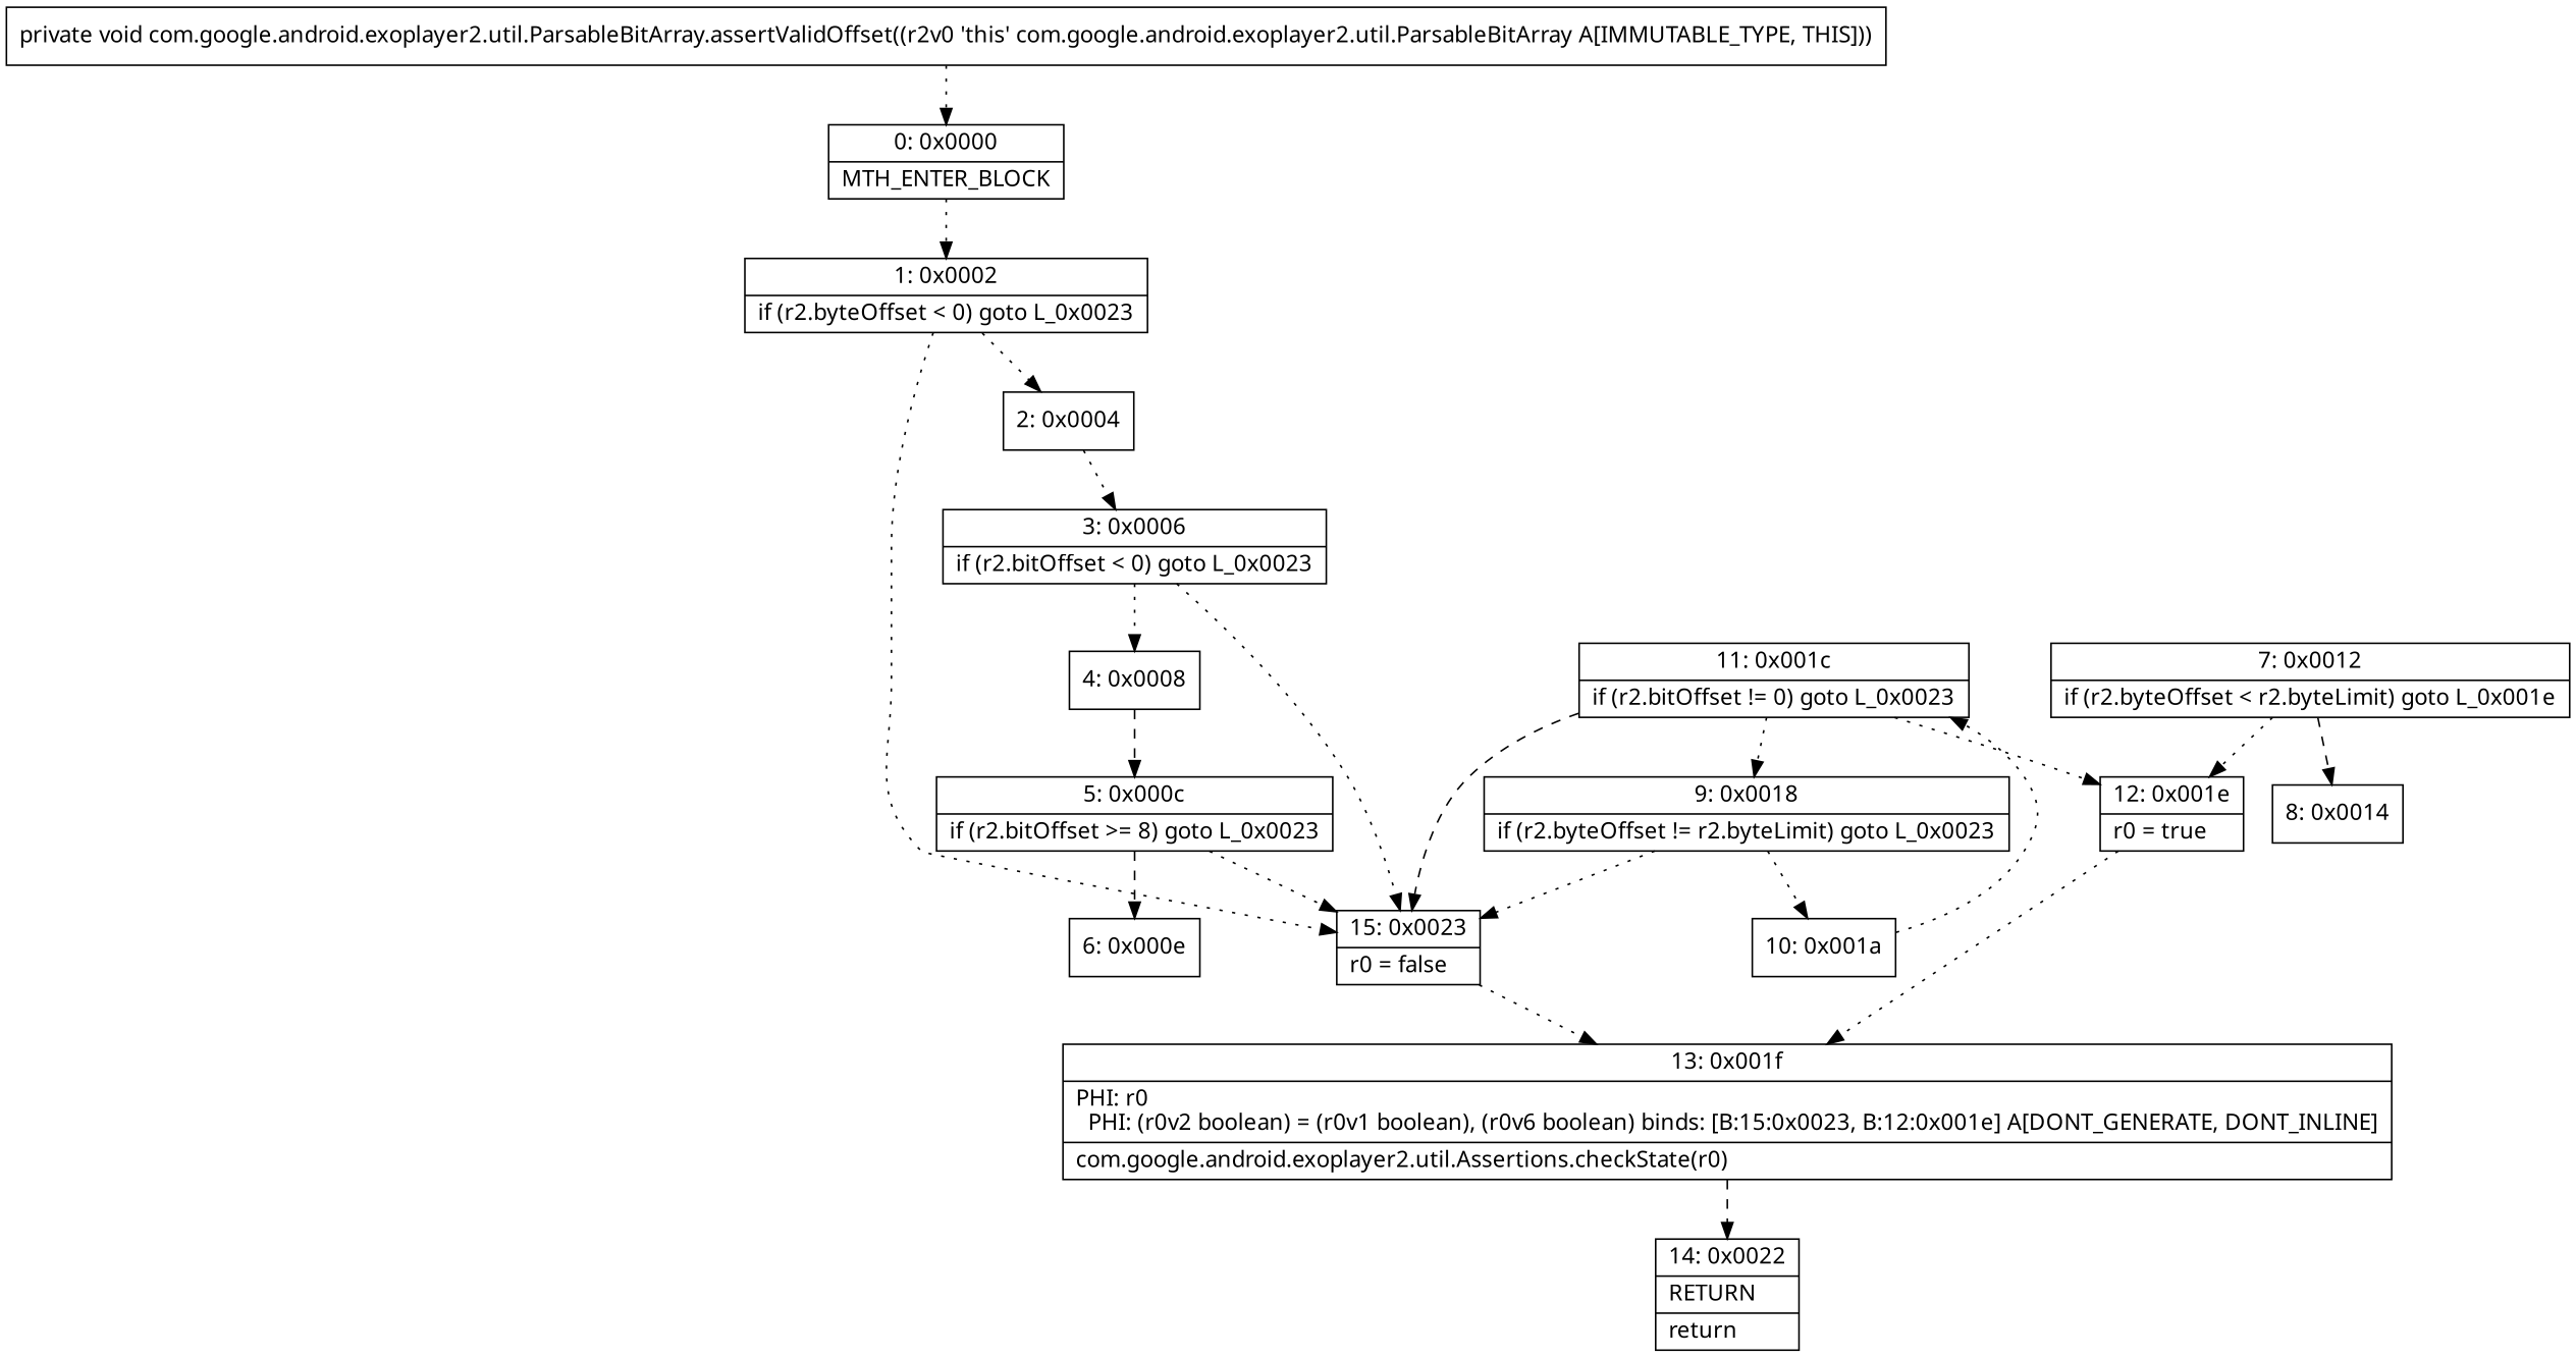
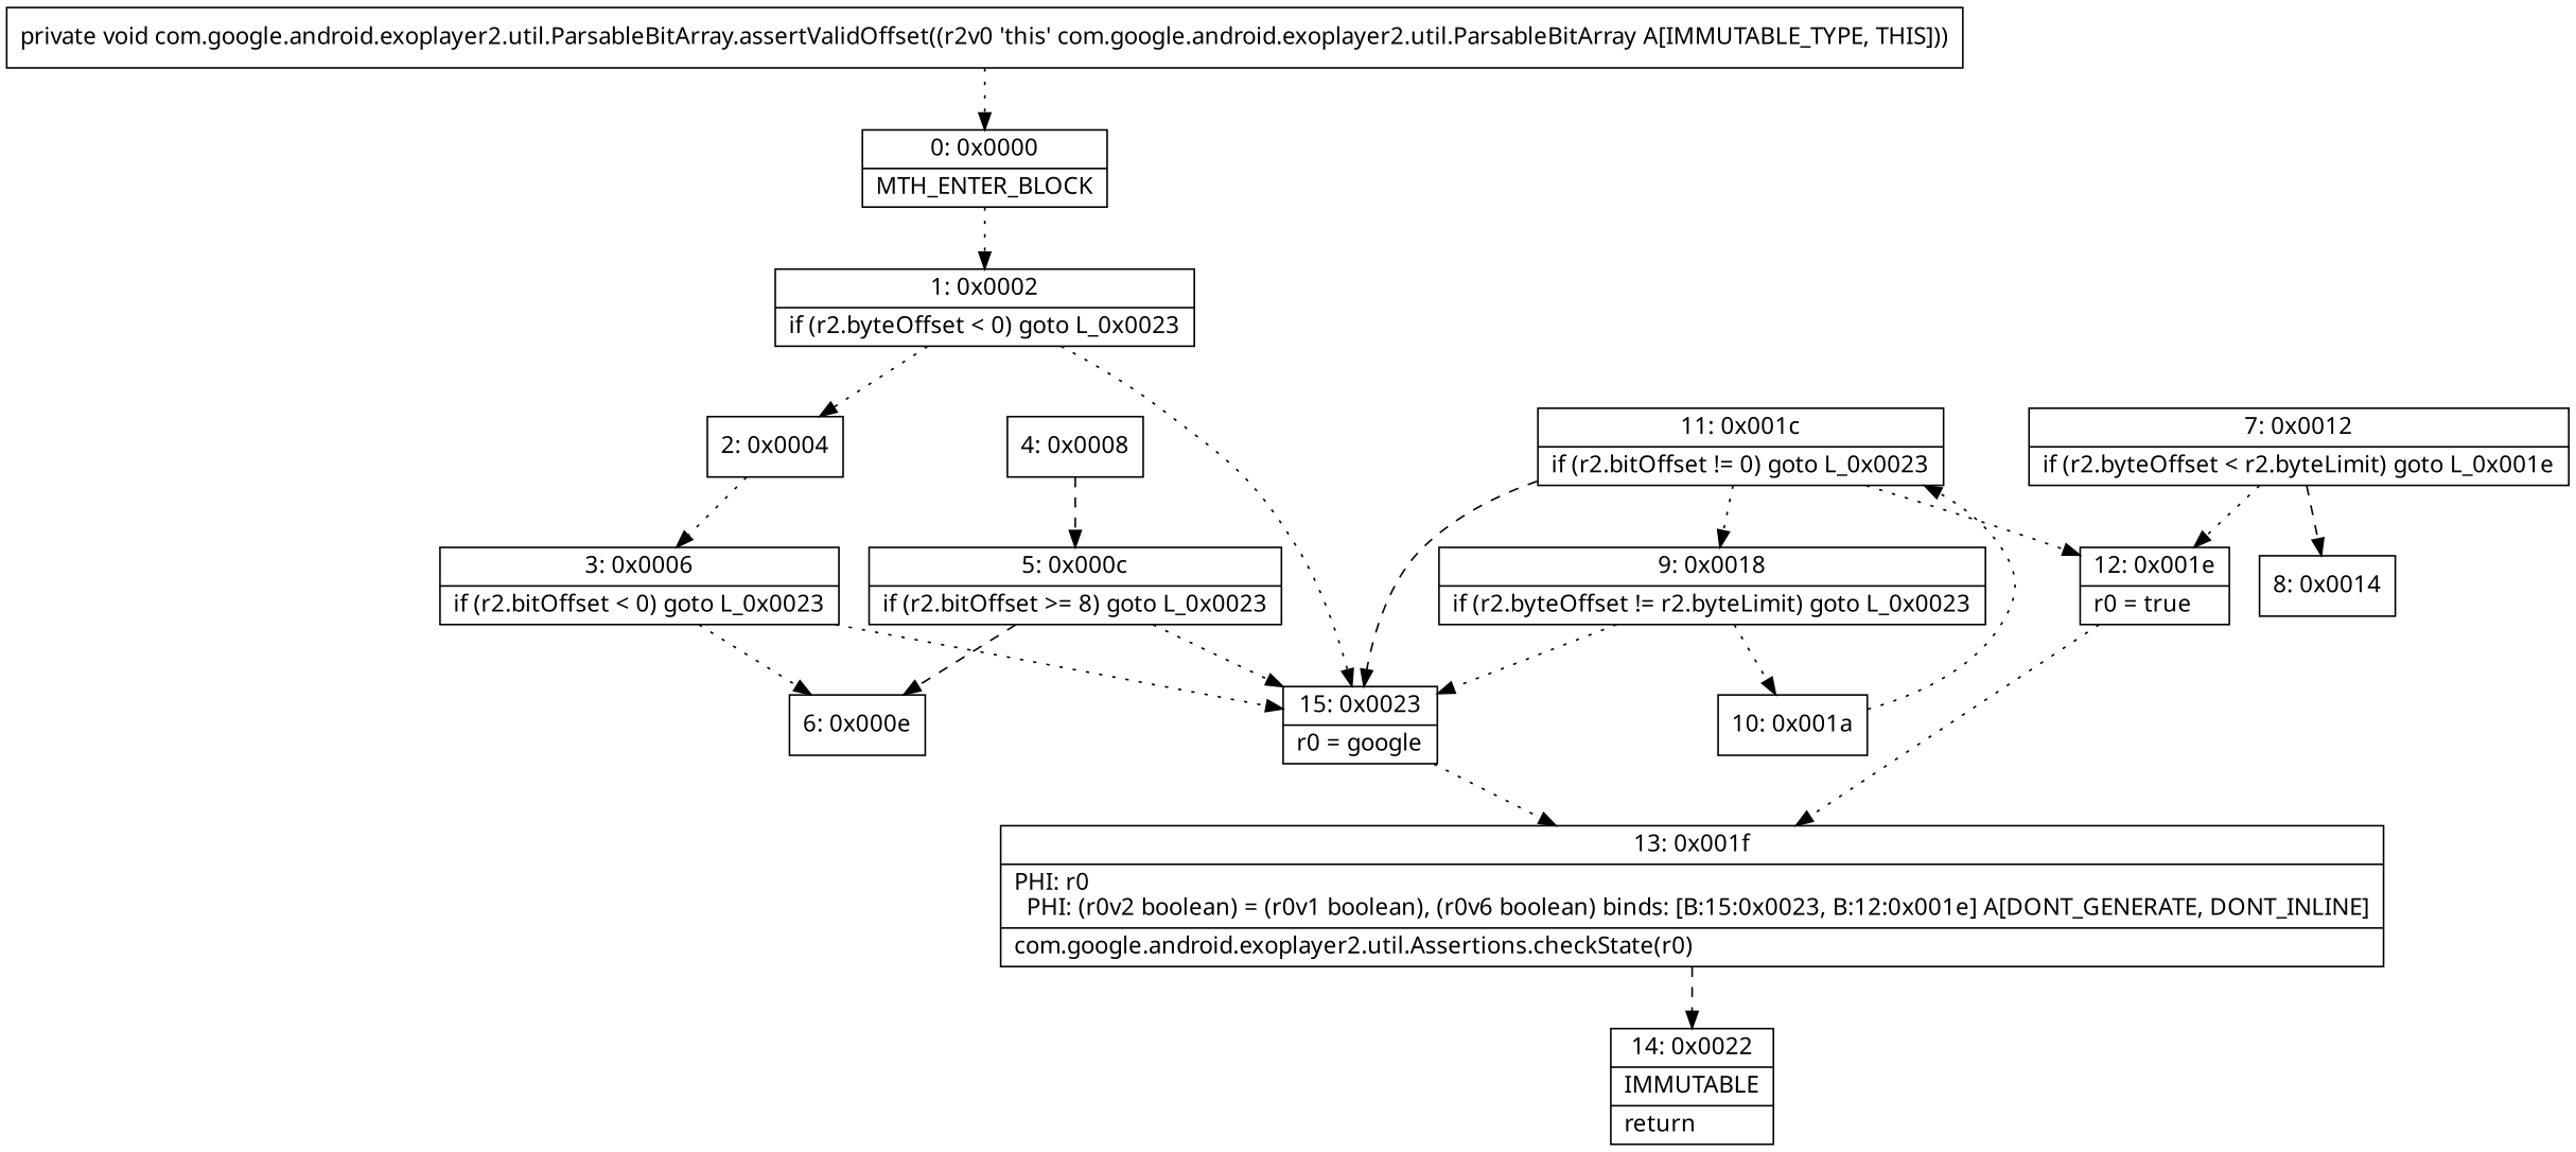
  digraph {
    fontname="Noto Sans"
    node [fontname="Noto Sans" shape=record]
    edge [fontname="Noto Sans" style=dotted]
    n1 [label="{0\:\ 0x0000|MTH_ENTER_BLOCK\l}"]
    n2 [label="{1\:\ 0x0002|if (r2.byteOffset \< 0) goto L_0x0023\l}"]
    n3 [label="{2\:\ 0x0004}"]
-   n4 [label="{15\:\ 0x0023|r0 = false\l}"]
+   n4 [label="{15\:\ 0x0023|r0 = google\l}"]
    n5 [label="{3\:\ 0x0006|if (r2.bitOffset \< 0) goto L_0x0023\l}"]
    n6 [label="{13\:\ 0x001f|PHI: r0 \l  PHI: (r0v2 boolean) = (r0v1 boolean), (r0v6 boolean) binds: [B:15:0x0023, B:12:0x001e] A[DONT_GENERATE, DONT_INLINE]\l|com.google.android.exoplayer2.util.Assertions.checkState(r0)\l}"]
    n7 [label="{4\:\ 0x0008}"]
    n8 [label="{5\:\ 0x000c|if (r2.bitOffset \>= 8) goto L_0x0023\l}"]
    n9 [label="{6\:\ 0x000e}"]
    n10 [label="{7\:\ 0x0012|if (r2.byteOffset \< r2.byteLimit) goto L_0x001e\l}"]
    n11 [label="{8\:\ 0x0014}"]
    n12 [label="{12\:\ 0x001e|r0 = true\l}"]
    n13 [label="{9\:\ 0x0018|if (r2.byteOffset != r2.byteLimit) goto L_0x0023\l}"]
    n14 [label="{10\:\ 0x001a}"]
    n15 [label="{11\:\ 0x001c|if (r2.bitOffset != 0) goto L_0x0023\l}"]
-   n16 [label="{14\:\ 0x0022|RETURN\l|return\l}"]
+   n16 [label="{14\:\ 0x0022|IMMUTABLE\l|return\l}"]
    n17 [label="{private void com.google.android.exoplayer2.util.ParsableBitArray.assertValidOffset((r2v0 'this' com.google.android.exoplayer2.util.ParsableBitArray A[IMMUTABLE_TYPE, THIS])) }"]
    n1 -> n2
    n2 -> n3
    n2 -> n4
    n3 -> n5
    n4 -> n6
    n5 -> n4
-   n5 -> n7
+   n5 -> n9
    n6 -> n16 [style=dashed]
    n7 -> n8 [style=dashed]
    n8 -> n4
    n8 -> n9 [style=dashed]
    n10 -> n11 [style=dashed]
    n10 -> n12
    n12 -> n6
    n13 -> n4
    n13 -> n14
    n14 -> n15
    n15 -> n4 [style=dashed]
    n15 -> n12
    n15 -> n13
    n17 -> n1
  }
